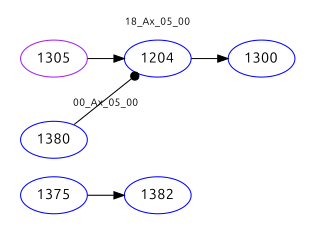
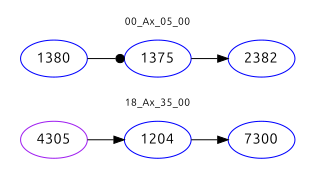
  digraph {
    fontname=Ubuntu
    rankdir=LR
    node [color=blue fontname=Ubuntu]
    edge [arrowhead=normal color=black fontname=Ubuntu]
-   n1 [color=purple label=1305]
+   n1 [color=purple label=4305]
    n2 [label=1204]
-   n3 [label=1300]
+   n3 [label=7300]
    n4 [label=1380]
    n5 [label=1375]
-   n6 [label=1382]
+   n6 [label=2382]
    subgraph cluster_1 {
      color=white
      fontsize=10
-     label="18_Ax_05_00"
+     label="18_Ax_35_00"
      n1
      n2
      n3
    }
    subgraph cluster_2 {
      color=white
      fontsize=10
      label="00_Ax_05_00"
      n4
      n5
      n6
    }
    n1 -> n2
    n2 -> n3
-   n4 -> n2 [arrowhead=dot]
+   n4 -> n5 [arrowhead=dot]
    n5 -> n6
  }
